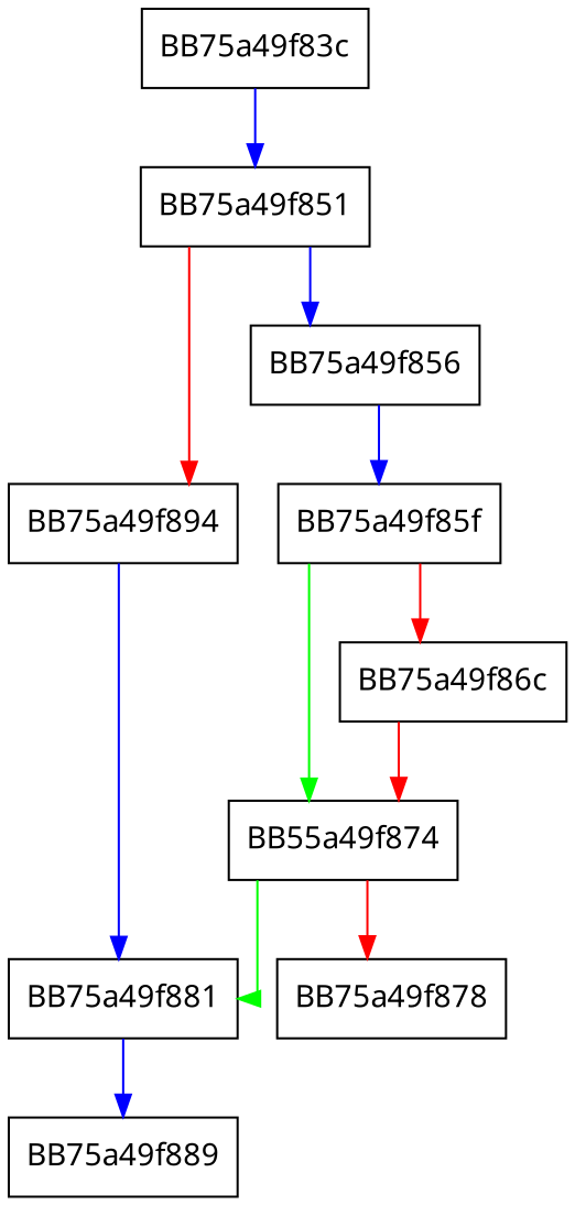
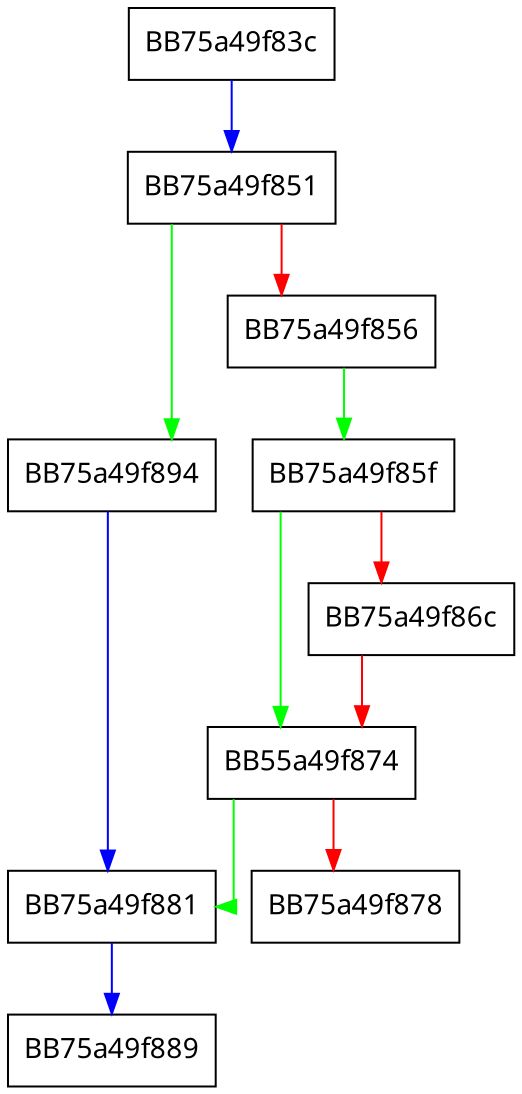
  digraph {
    fontname="Noto Sans"
    splines=ortho
    node [fontname="Noto Sans" shape=box]
    edge [color=blue fontname="Noto Sans"]
    BB75a49f83c
    BB75a49f851
    BB75a49f894
    BB75a49f856
    BB75a49f881
    BB75a49f85f
    n7 [label=BB55a49f874]
    BB75a49f86c
    BB75a49f878
    BB75a49f889
    BB75a49f83c -> BB75a49f851
-   BB75a49f851 -> BB75a49f894 [color=red]
-   BB75a49f851 -> BB75a49f856
+   BB75a49f851 -> BB75a49f894 [color=green]
+   BB75a49f851 -> BB75a49f856 [color=red]
    BB75a49f894 -> BB75a49f881
-   BB75a49f856 -> BB75a49f85f
+   BB75a49f856 -> BB75a49f85f [color=green]
    BB75a49f881 -> BB75a49f889
    BB75a49f85f -> n7 [color=green]
    BB75a49f85f -> BB75a49f86c [color=red]
    n7 -> BB75a49f881 [color=green]
    n7 -> BB75a49f878 [color=red]
    BB75a49f86c -> n7 [color=red]
  }
